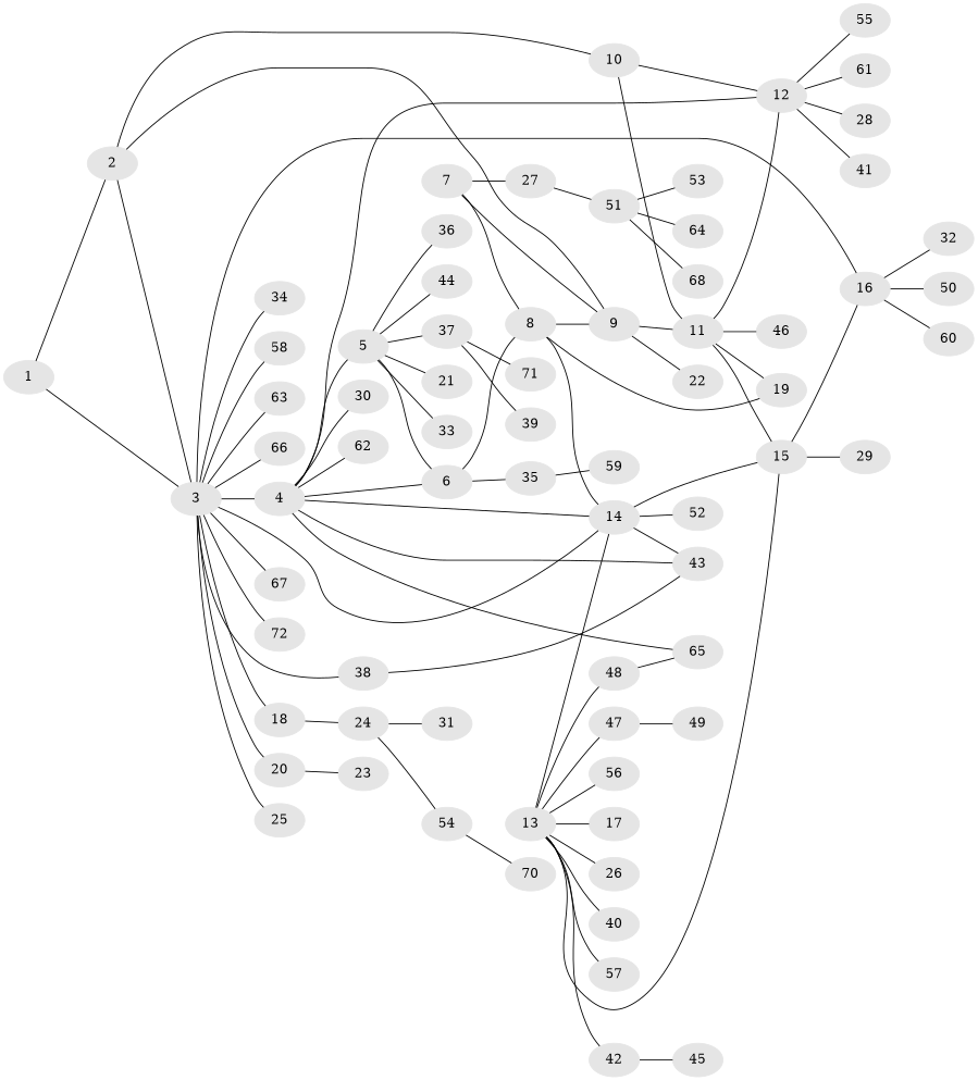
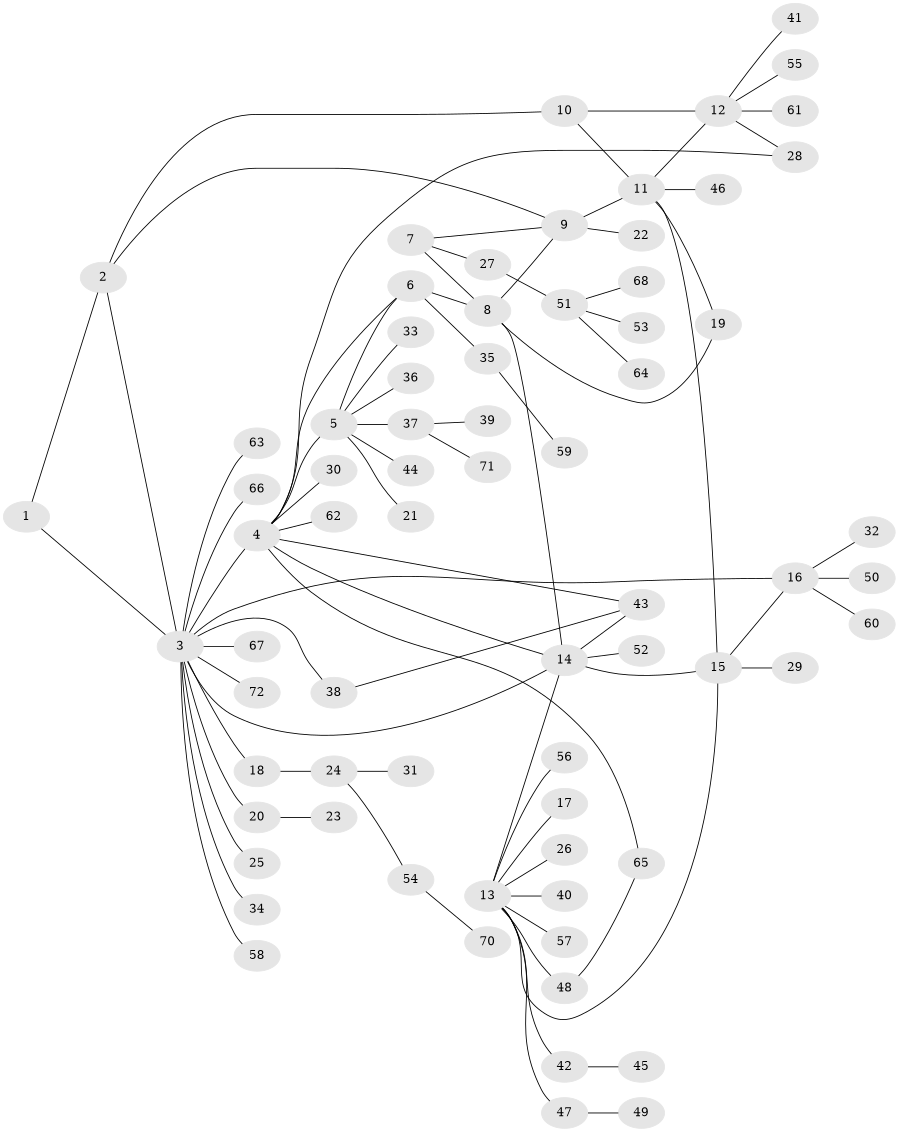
  graph {
    rankdir=LR
    node [color=gray90 style=filled]
    1
    2
    3
    9
    10
    4
    14
    16
    18
    20
    25
    34
    38
    58
    63
    66
    67
    72
    11
    22
    12
    5
    6
    30
    62
    65
    43
    15
    52
    32
    50
    60
    24
    23
    21
    33
    36
    37
    44
    8
    35
    28
    41
    55
    61
    39
    71
    19
    59
    7
    27
    51
    46
    29
    13
    17
    26
    40
    42
    47
    48
    56
    57
    45
    49
    31
    54
    70
    53
    64
    68
    1 -- 2
    1 -- 3
    2 -- 3
    2 -- 9
    2 -- 10
    3 -- 4
    3 -- 14
    3 -- 16
    3 -- 18
    3 -- 20
    3 -- 25
    3 -- 34
    3 -- 38
    3 -- 58
    3 -- 63
    3 -- 66
    3 -- 67
    3 -- 72
    9 -- 11
    9 -- 22
    10 -- 11
    10 -- 12
    4 -- 14
-   4 -- 12
+   4 -- 28
    4 -- 5
    4 -- 6
    4 -- 30
    4 -- 62
    4 -- 65
    4 -- 43
    14 -- 43
    14 -- 15
    14 -- 52
    16 -- 32
    16 -- 50
    16 -- 60
    18 -- 24
    20 -- 23
    38 -- 43
    11 -- 12
    11 -- 15
    11 -- 19
    11 -- 46
    12 -- 28
    12 -- 41
    12 -- 55
    12 -- 61
    5 -- 6
    5 -- 21
    5 -- 33
    5 -- 36
    5 -- 37
    5 -- 44
    6 -- 8
    6 -- 35
    15 -- 16
    15 -- 29
    24 -- 31
    24 -- 54
    37 -- 39
    37 -- 71
    8 -- 9
    8 -- 14
    8 -- 19
    35 -- 59
    7 -- 9
    7 -- 8
    7 -- 27
    27 -- 51
    51 -- 53
    51 -- 64
    51 -- 68
    13 -- 14
    13 -- 15
    13 -- 17
    13 -- 26
    13 -- 40
    13 -- 42
    13 -- 47
    13 -- 48
    13 -- 56
    13 -- 57
    42 -- 45
    47 -- 49
    48 -- 65
    54 -- 70
  }
